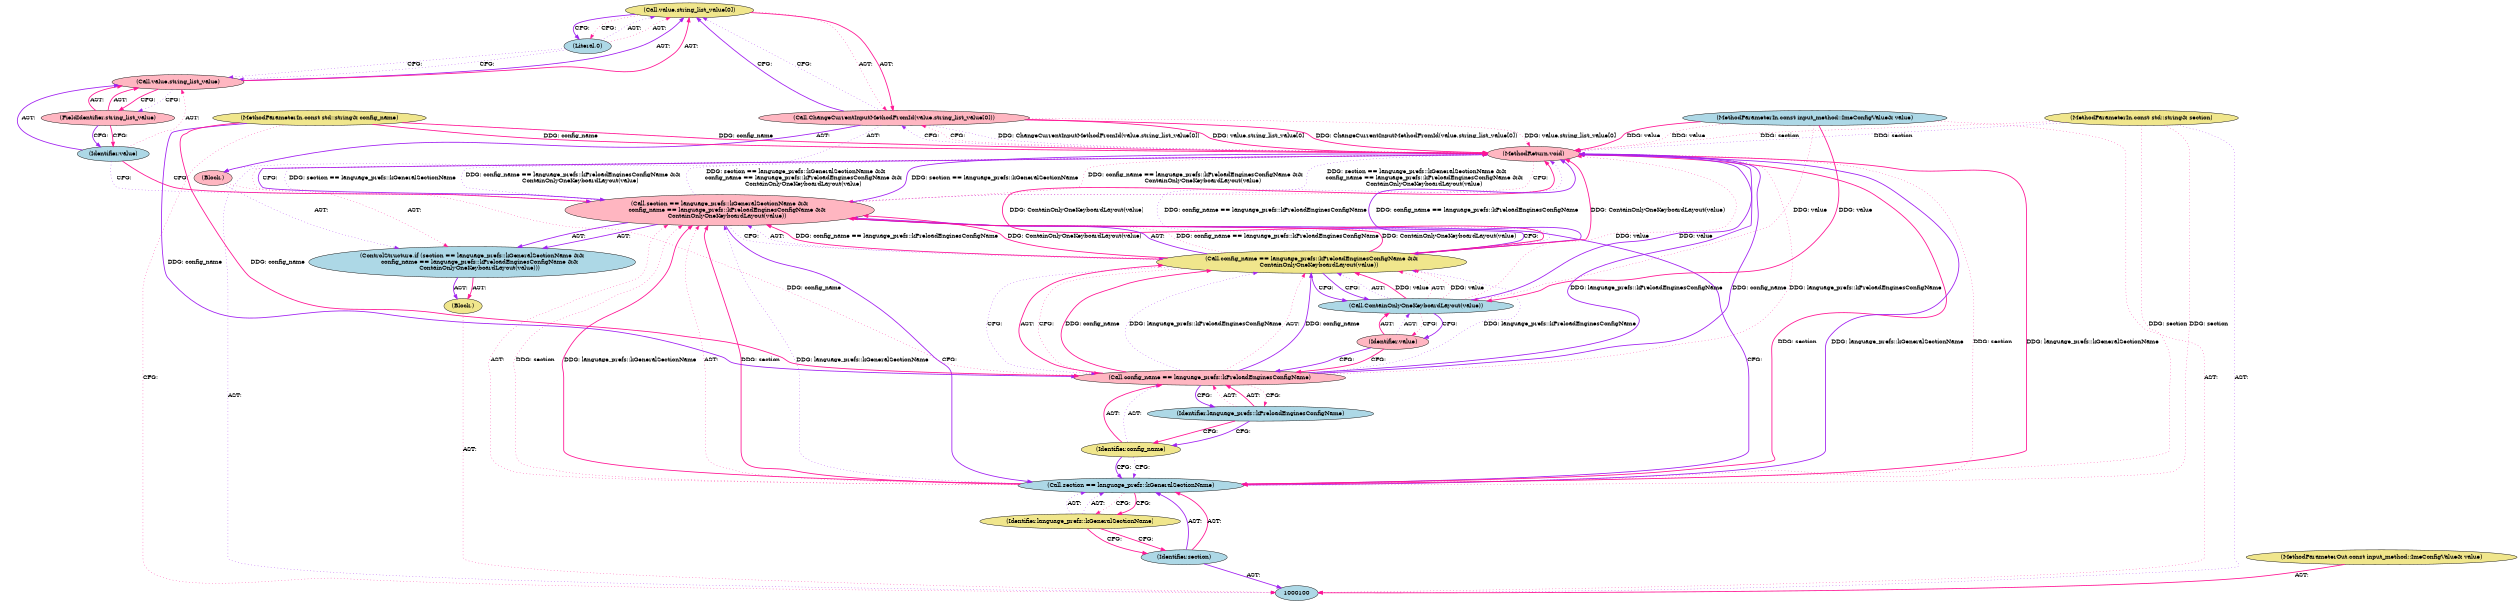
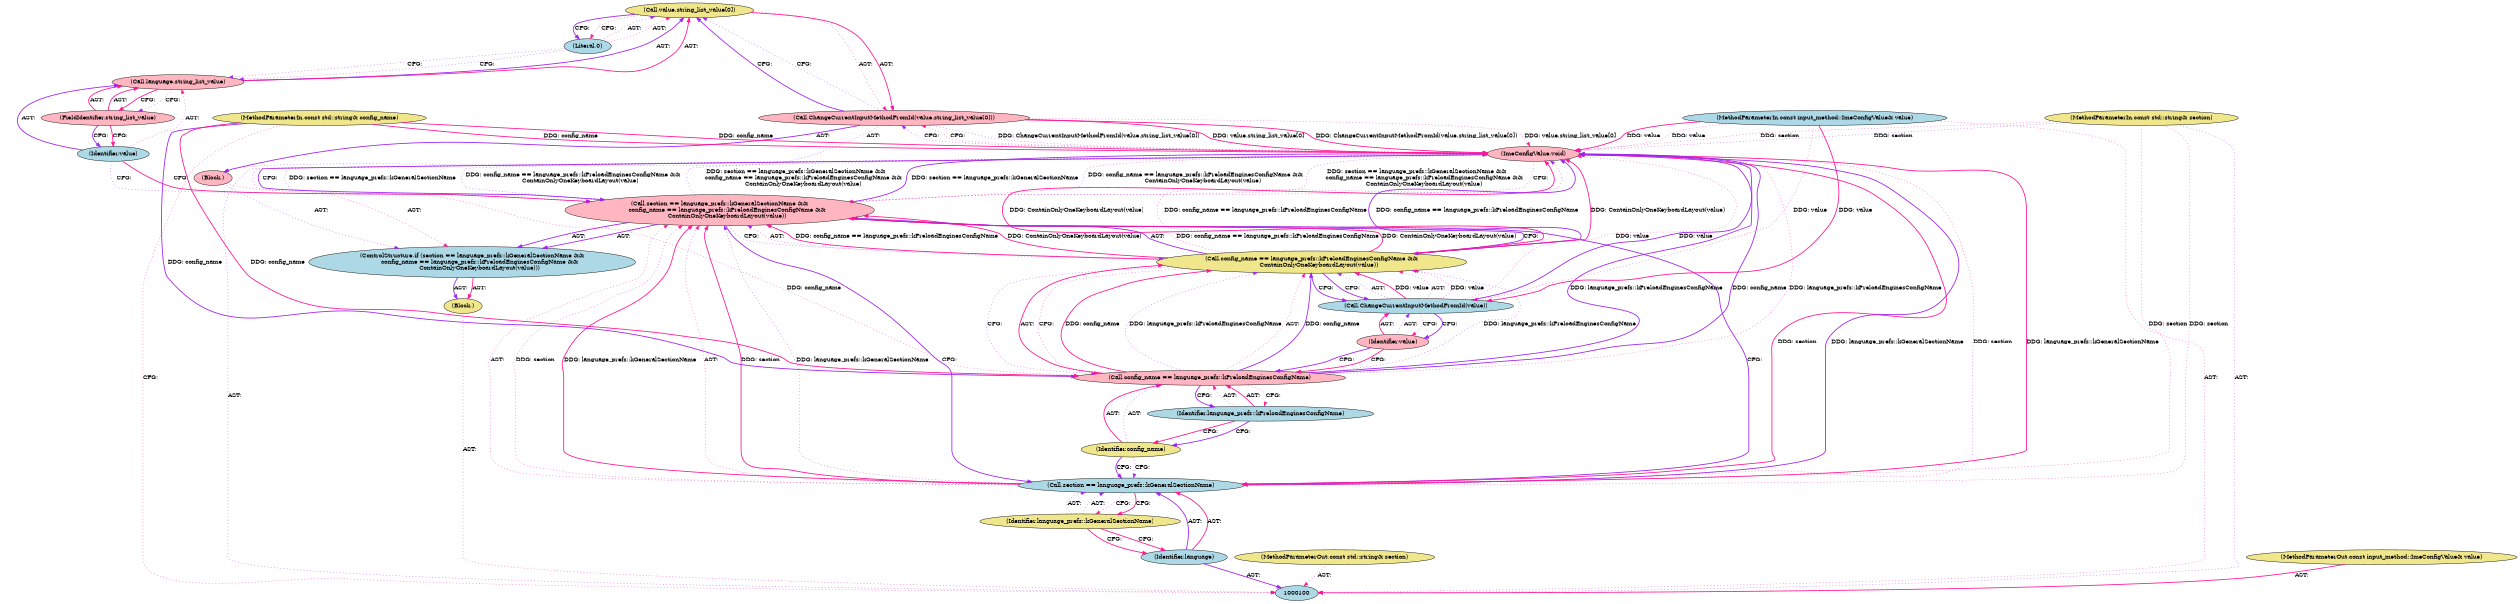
  digraph {
    node [fillcolor=khaki style=filled]
    edge [color=deeppink style=bold]
    n1 [label="(Call,value.string_list_value[0])"]
    n2 [fillcolor=lightpink label="(Call,ChangeCurrentInputMethodFromId(value.string_list_value[0]))"]
    n3 [fillcolor=lightblue label="(Literal,0)"]
-   n4 [fillcolor=lightpink label="(MethodReturn,void)"]
+   n4 [fillcolor=lightpink label="(ImeConfigValue,void)"]
    n5 [fillcolor=lightpink label="(Block,)"]
-   n6 [fillcolor=lightpink label="(Call,value.string_list_value)"]
+   n6 [fillcolor=lightpink label="(Call,language.string_list_value)"]
    n7 [fillcolor=lightpink label="(FieldIdentifier,string_list_value)"]
    n8 [fillcolor=lightblue label="(Identifier,value)"]
    n9 [fillcolor=lightpink label="(Call,section == language_prefs::kGeneralSectionName &&\n        config_name == language_prefs::kPreloadEnginesConfigName &&\n        ContainOnlyOneKeyboardLayout(value))"]
    n10 [fillcolor=lightblue label="(Call,section == language_prefs::kGeneralSectionName)"]
    n11 [fillcolor=lightblue label="(ControlStructure,if (section == language_prefs::kGeneralSectionName &&\n        config_name == language_prefs::kPreloadEnginesConfigName &&\n        ContainOnlyOneKeyboardLayout(value)))"]
    n12 [label="(Call,config_name == language_prefs::kPreloadEnginesConfigName &&\n        ContainOnlyOneKeyboardLayout(value))"]
    1000100 [fillcolor=lightblue]
    n14 [label="(MethodParameterIn,const std::string& section)"]
    n15 [label="(Identifier,language_prefs::kGeneralSectionName)"]
+   n16 [label="(MethodParameterOut,const std::string& section)"]
    n17 [label="(MethodParameterIn,const std::string& config_name)"]
    n18 [fillcolor=lightpink label="(Call,config_name == language_prefs::kPreloadEnginesConfigName)"]
    n19 [fillcolor=lightblue label="(Identifier,language_prefs::kPreloadEnginesConfigName)"]
    n20 [label="(Block,)"]
    n21 [fillcolor=lightblue label="(MethodParameterIn,const input_method::ImeConfigValue& value)"]
-   n22 [fillcolor=lightblue label="(Call,ContainOnlyOneKeyboardLayout(value))"]
+   n22 [fillcolor=lightblue label="(Call,ChangeCurrentInputMethodFromId(value))"]
    n23 [fillcolor=lightpink label="(Identifier,value)"]
    n24 [label="(MethodParameterOut,const input_method::ImeConfigValue& value)"]
-   n25 [fillcolor=lightblue label="(Identifier,section)"]
+   n25 [fillcolor=lightblue label="(Identifier,language)"]
    n26 [label="(Identifier,config_name)"]
    n1 -> n2 [label="AST: " style=dotted]
    n1 -> n2 [label="AST: "]
    n1 -> n3 [color=purple label="CFG: "]
    n1 -> n3 [label="CFG: " style=dotted]
    n2 -> n1 [color=purple label="CFG: "]
    n2 -> n1 [color=purple label="CFG: " style=dotted]
    n2 -> n4 [color=purple label="DDG: ChangeCurrentInputMethodFromId(value.string_list_value[0])" style=dotted]
    n2 -> n4 [label="DDG: value.string_list_value[0]"]
    n2 -> n4 [label="DDG: ChangeCurrentInputMethodFromId(value.string_list_value[0])"]
    n2 -> n4 [label="DDG: value.string_list_value[0]" style=dotted]
    n2 -> n5 [color=purple label="AST: " style=dotted]
    n2 -> n5 [color=purple label="AST: "]
    n3 -> n1 [color=purple label="AST: " style=dotted]
    n3 -> n1 [label="AST: " style=dotted]
    n3 -> n6 [color=purple label="CFG: " style=dotted]
    n3 -> n6 [color=purple label="CFG: " style=dotted]
    n4 -> n2 [color=purple label="CFG: " style=dotted]
    n4 -> n2 [label="CFG: " style=dotted]
    n4 -> n9 [label="CFG: " style=dotted]
    n4 -> n9 [color=purple label="CFG: "]
    n4 -> 1000100 [color=purple label="AST: " style=dotted]
    n5 -> n11 [label="AST: " style=dotted]
    n5 -> n11 [color=purple label="AST: " style=dotted]
    n6 -> n1 [color=purple label="AST: "]
    n6 -> n1 [label="AST: "]
    n6 -> n7 [label="CFG: "]
    n6 -> n7 [color=purple label="CFG: " style=dotted]
    n7 -> n6 [label="AST: "]
    n7 -> n6 [label="AST: "]
    n7 -> n8 [label="CFG: "]
    n7 -> n8 [color=purple label="CFG: "]
    n8 -> n6 [label="AST: " style=dotted]
    n8 -> n6 [color=purple label="AST: "]
    n8 -> n9 [label="CFG: "]
    n8 -> n9 [color=purple label="CFG: " style=dotted]
    n9 -> n4 [color=purple label="DDG: section == language_prefs::kGeneralSectionName" style=dotted]
    n9 -> n4 [color=purple label="DDG: config_name == language_prefs::kPreloadEnginesConfigName &&\n        ContainOnlyOneKeyboardLayout(value)" style=dotted]
    n9 -> n4 [color=purple label="DDG: section == language_prefs::kGeneralSectionName &&\n        config_name == language_prefs::kPreloadEnginesConfigName &&\n        ContainOnlyOneKeyboardLayout(value)" style=dotted]
    n9 -> n4 [color=purple label="DDG: section == language_prefs::kGeneralSectionName"]
    n9 -> n4 [label="DDG: config_name == language_prefs::kPreloadEnginesConfigName &&\n        ContainOnlyOneKeyboardLayout(value)" style=dotted]
    n9 -> n4 [color=purple label="DDG: section == language_prefs::kGeneralSectionName &&\n        config_name == language_prefs::kPreloadEnginesConfigName &&\n        ContainOnlyOneKeyboardLayout(value)" style=dotted]
    n9 -> n10 [color=purple label="CFG: "]
    n9 -> n10 [color=purple label="CFG: "]
    n9 -> n11 [color=purple label="AST: "]
    n9 -> n11 [color=purple label="AST: "]
    n9 -> n12 [color=purple label="CFG: "]
    n9 -> n12 [color=purple label="CFG: " style=dotted]
    n10 -> n4 [label="DDG: section"]
    n10 -> n4 [color=purple label="DDG: language_prefs::kGeneralSectionName"]
    n10 -> n4 [label="DDG: section" style=dotted]
    n10 -> n4 [label="DDG: language_prefs::kGeneralSectionName"]
    n10 -> n9 [label="AST: " style=dotted]
    n10 -> n9 [label="DDG: section" style=dotted]
    n10 -> n9 [label="DDG: language_prefs::kGeneralSectionName"]
    n10 -> n9 [label="AST: " style=dotted]
    n10 -> n9 [label="DDG: section"]
    n10 -> n9 [color=purple label="DDG: language_prefs::kGeneralSectionName" style=dotted]
    n10 -> n15 [label="CFG: " style=dotted]
    n10 -> n15 [label="CFG: "]
    n11 -> n20 [label="AST: "]
    n11 -> n20 [color=purple label="AST: "]
    n12 -> n4 [label="DDG: ContainOnlyOneKeyboardLayout(value)"]
    n12 -> n4 [color=purple label="DDG: config_name == language_prefs::kPreloadEnginesConfigName"]
    n12 -> n4 [label="DDG: ContainOnlyOneKeyboardLayout(value)"]
    n12 -> n4 [color=purple label="DDG: config_name == language_prefs::kPreloadEnginesConfigName" style=dotted]
    n12 -> n9 [color=purple label="AST: " style=dotted]
    n12 -> n9 [label="DDG: config_name == language_prefs::kPreloadEnginesConfigName"]
    n12 -> n9 [label="DDG: ContainOnlyOneKeyboardLayout(value)"]
    n12 -> n9 [color=purple label="AST: "]
    n12 -> n9 [label="DDG: config_name == language_prefs::kPreloadEnginesConfigName" style=dotted]
    n12 -> n9 [label="DDG: ContainOnlyOneKeyboardLayout(value)"]
    n12 -> n18 [color=purple label="CFG: " style=dotted]
    n12 -> n18 [label="CFG: " style=dotted]
    n12 -> n22 [color=purple label="CFG: "]
    n12 -> n22 [color=purple label="CFG: "]
    n14 -> n4 [color=purple label="DDG: section" style=dotted]
    n14 -> n4 [label="DDG: section" style=dotted]
    n14 -> n10 [label="DDG: section" style=dotted]
    n14 -> n10 [label="DDG: section" style=dotted]
    n14 -> 1000100 [color=purple label="AST: " style=dotted]
    n15 -> n10 [color=purple label="AST: " style=dotted]
    n15 -> n10 [color=purple label="AST: " style=dotted]
    n15 -> n25 [label="CFG: "]
    n15 -> n25 [label="CFG: "]
+   n16 -> 1000100 [label="AST: " style=dotted]
    n17 -> n4 [label="DDG: config_name"]
    n17 -> n4 [label="DDG: config_name"]
    n17 -> 1000100 [label="CFG: " style=dotted]
    n17 -> n18 [color=purple label="DDG: config_name"]
    n17 -> n18 [label="DDG: config_name"]
    n18 -> n4 [label="DDG: config_name" style=dotted]
    n18 -> n4 [color=purple label="DDG: language_prefs::kPreloadEnginesConfigName"]
    n18 -> n4 [color=purple label="DDG: config_name"]
    n18 -> n4 [label="DDG: language_prefs::kPreloadEnginesConfigName" style=dotted]
    n18 -> n12 [label="AST: "]
    n18 -> n12 [label="DDG: config_name"]
    n18 -> n12 [color=purple label="DDG: language_prefs::kPreloadEnginesConfigName" style=dotted]
    n18 -> n12 [label="AST: " style=dotted]
    n18 -> n12 [color=purple label="DDG: config_name"]
    n18 -> n12 [color=purple label="DDG: language_prefs::kPreloadEnginesConfigName" style=dotted]
    n18 -> n19 [label="CFG: " style=dotted]
    n18 -> n19 [color=purple label="CFG: "]
    n19 -> n18 [label="AST: " style=dotted]
    n19 -> n18 [label="AST: "]
    n19 -> n26 [label="CFG: "]
    n19 -> n26 [color=purple label="CFG: "]
    n20 -> 1000100 [label="AST: " style=dotted]
    n21 -> n4 [label="DDG: value" style=dotted]
    n21 -> n4 [label="DDG: value"]
    n21 -> 1000100 [label="AST: " style=dotted]
    n21 -> n22 [label="DDG: value" style=dotted]
    n21 -> n22 [label="DDG: value"]
    n22 -> n4 [color=purple label="DDG: value"]
    n22 -> n4 [label="DDG: value" style=dotted]
    n22 -> n12 [color=purple label="AST: " style=dotted]
    n22 -> n12 [label="DDG: value"]
    n22 -> n12 [label="AST: " style=dotted]
    n22 -> n12 [label="DDG: value" style=dotted]
    n22 -> n23 [label="CFG: " style=dotted]
    n22 -> n23 [color=purple label="CFG: "]
    n23 -> n18 [label="CFG: "]
    n23 -> n18 [color=purple label="CFG: "]
    n23 -> n22 [label="AST: "]
    n23 -> n22 [color=purple label="AST: " style=dotted]
    n24 -> 1000100 [label="AST: "]
    n25 -> n10 [color=purple label="AST: "]
    n25 -> n10 [label="AST: "]
    n25 -> 1000100 [color=purple label="AST: "]
    n26 -> n10 [color=purple label="CFG: " style=dotted]
    n26 -> n10 [color=purple label="CFG: "]
    n26 -> n18 [color=purple label="AST: " style=dotted]
    n26 -> n18 [label="AST: "]
  }
